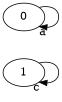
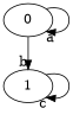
  digraph {
    edge [labelangle=-40 labeldistance=2.0]
    n1 [label=0]
    n2 [label=1]
    n1 -> n1 [headlabel=a]
+   n1 -> n2 [headlabel=b]
    n2 -> n2 [headlabel=c]
  }
